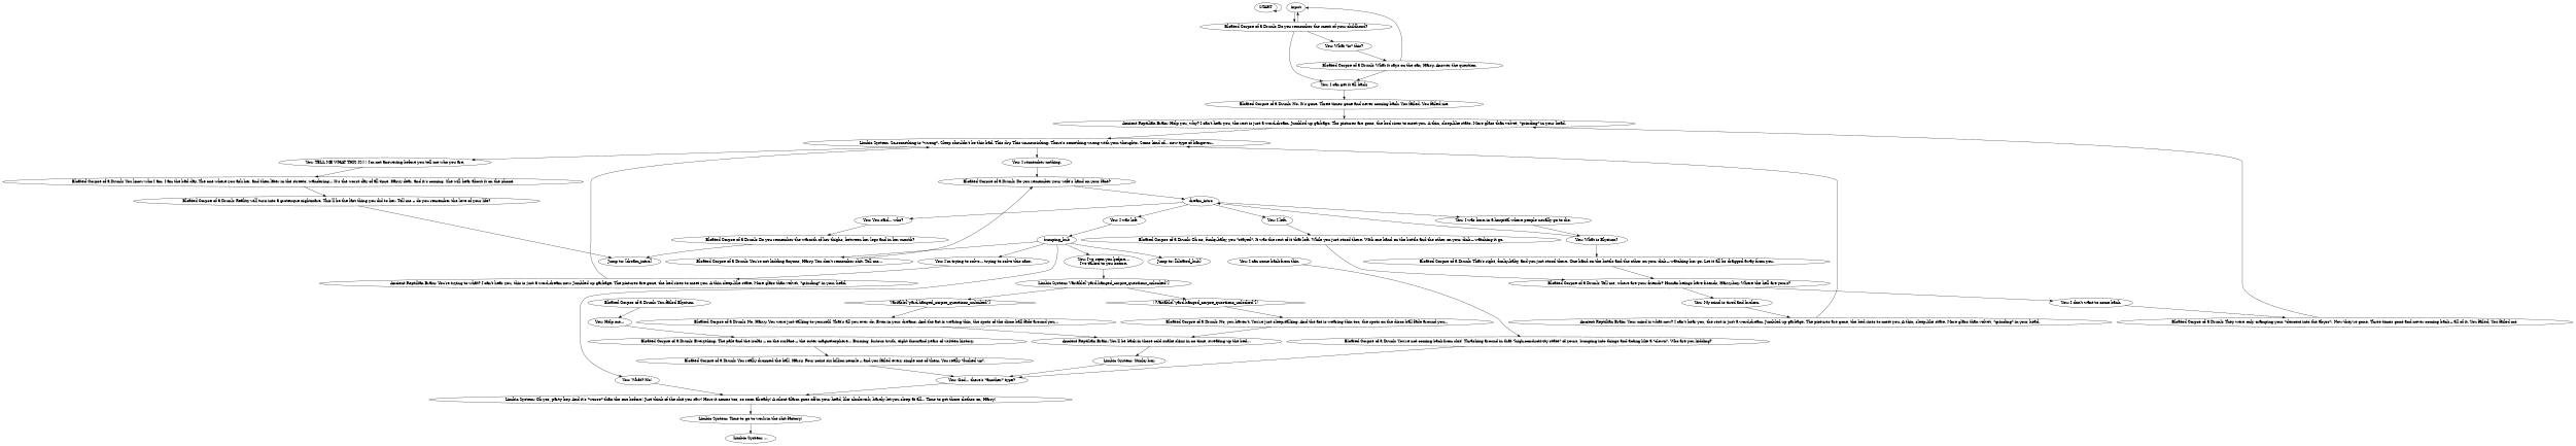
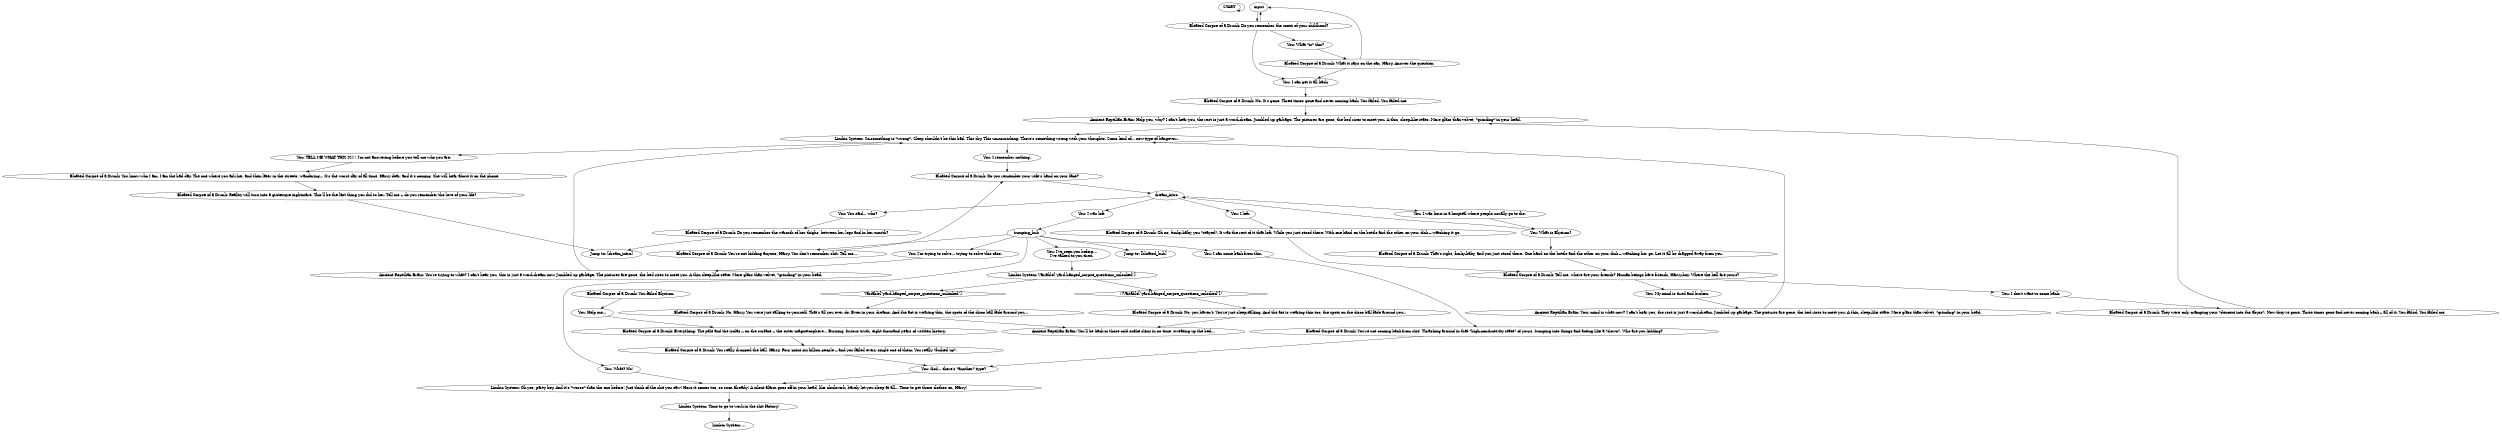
  digraph {
    n1 [label=START]
    n2 [label=input]
    n3 [label="Bloated Corpse of a Drunk: Do you remember the scent of your childhood?"]
    n4 [label="You: I can get it all back."]
    n5 [label="You: What *is* this?"]
    n6 [label="You: I was born in a hospital where people usually go to die."]
    n7 [label="You: What is Elysium?"]
    n8 [label="Bloated Corpse of a Drunk: That's right, funky-baby, and you just stood there. One hand on the bottle and the other on your dick -- watching her go. Let it all be dragged away from you."]
    n9 [label=dream_intro]
    n10 [label="You: TELL ME WHAT THIS IS!!! I'm not answering before you tell me who you are."]
    n11 [label="Bloated Corpse of a Drunk: You know who I am. I am the bad day. The one where you ask her, and then later in the streets, wandering... It's the worst day of all time, Harry dear, and it's coming. She will hear about it on the phone."]
    n12 [label="Bloated Corpse of a Drunk: Reality will turn into a grotesque nightmare. This'll be the last thing you did to her. Tell me -- do you remember the love of your life?"]
    n13 [label="You: What? No!"]
    n14 [label="Limbic System: Oh yes, party boy. And it's *worse* than the one before! Just think of the shit you saw! Here it comes too, so soon already! A silent alarm goes off in your head, like clockwork, barely let you sleep at all... Time to get those clothes on, Harry!"]
    n15 [label="Limbic System: Time to go to work in the shit factory!"]
    n16 [label="Bloated Corpse of a Drunk: Tell me, where are your friends? Human beings have friends, Harry-boy. Where the hell are yours?"]
    n17 [label="Bloated Corpse of a Drunk: You're not kidding anyone, Harry. You don't remember shit. Tell me..."]
    n18 [label="Bloated Corpse of a Drunk: Do you remember your wife's hand on your face?"]
    n19 [label="You: My mind is tired and broken."]
    n20 [label="Ancient Reptilian Brain: Your mind is what now? I can't hear you, the rest is just a word-dream. Jumbled up garbage. The pictures are gone, the bed rises to meet you. A thin, sleep-like state. More glass than velvet, *grinding* in your head."]
    n21 [label="Limbic System: So-something is *wrong*. Sleep shouldn't be this bad. This dry. This un-nourishing. There's something wrong with your thoughts. Some kind of... new type of hangover..."]
    n22 [label="Bloated Corpse of a Drunk: No. It's gone. Three times gone and never coming back. You failed. You failed me."]
    n23 [label="Ancient Reptilian Brain: Help you, why? I can't hear you, the rest is just a word-dream. Jumbled up garbage. The pictures are gone, the bed rises to meet you. A thin, sleep-like state. More glass than velvet, *grinding* in your head."]
    n24 [label="You: I remember nothing."]
    n25 [label="You: God... there's *another* type?"]
    n26 [label="Jump to: [bloated_hub]"]
    n27 [label="You: Help me..."]
    n28 [label="Bloated Corpse of a Drunk: Everything. The pale and the isolas -- on the surface -- the outer magnetosphere... Burning, furious truth, eight thousand years of written history."]
    n29 [label="Bloated Corpse of a Drunk: You really dropped the ball, Harry. Four point six billion people -- and you failed every single one of them. You really *fucked up*."]
    n30 [label=bumping_hub]
-   n31 [label="You: I've seen you before...\nI've talked to you before."]
+   n31 [label="You: I've seen you before...\nI've talked to you tired."]
    n32 [label="You: I'm trying to solve... trying to solve this case."]
    n33 [label="You: I can come back from this."]
    n34 [label="Limbic System: Variable[\"yard.hanged_corpse_questions_unlocked\"]"]
    n35 [label="Ancient Reptilian Brain: You're trying to what? I can't hear you, this is just a word-dream now. Jumbled up garbage. The pictures are gone, the bed rises to meet you. A thin sleep-like state. More glass than velvet, *grinding* in your head."]
    n36 [label="Bloated Corpse of a Drunk: You're not coming back from shit! Thrashing around in that *high-conductivity state* of yours, bumping into things and acting like a *clown*. Who are you kidding?"]
    n37 [label="You: I don't want to come back."]
    n38 [label="Bloated Corpse of a Drunk: You failed Elysium."]
    n39 [label="Jump to: [dream_intro]"]
    n40 [label="You: I left."]
    n41 [label="Bloated Corpse of a Drunk: Oh no, funky-baby, you *stayed*. It was the rest of it that left. While you just stood there. With one hand on the bottle and the other on your dick -- watching it go."]
    n42 [label="Variable[\"yard.hanged_corpse_questions_unlocked\"]" shape=diamond]
    n43 [label="!(Variable[\"yard.hanged_corpse_questions_unlocked\"])" shape=diamond]
-   n44 [label="Limbic System: Stinky boy."]
    n45 [label="Ancient Reptilian Brain: You'll be back in those cold snake skins in no time, sweating up the bed..."]
    n46 [label="Bloated Corpse of a Drunk: What it says on the can, Harry. Answer the question."]
    n47 [label="You: I was left."]
    n48 [label="You: You said... who?"]
    n49 [label="Bloated Corpse of a Drunk: Do you remember the warmth of her thighs, between her legs and in her mouth?"]
    n50 [label="Limbic System: ..."]
    n51 [label="Bloated Corpse of a Drunk: No, Harry. You were just talking to yourself. That's all you ever do. Even in your dreams. And the act is wearing thin, the spots of the disco ball fade around you..."]
    n52 [label="Bloated Corpse of a Drunk: No, you haven't. You're just sleep-talking. And the act is wearing thin too, the spots on the disco ball fade around you..."]
    n53 [label="Bloated Corpse of a Drunk: They were only cramping your *descent into the abyss*. Now they're gone. Three times gone and never coming back -- all of it. You failed. You failed me."]
    n1 -> n1
    n2 -> n3
    n3 -> n2
    n3 -> n4
    n3 -> n5
    n4 -> n22
    n5 -> n46
    n6 -> n7
    n7 -> n8
    n7 -> n9
    n8 -> n16
    n9 -> n6
    n9 -> n40
    n9 -> n47
    n9 -> n48
    n10 -> n11
    n11 -> n12
    n12 -> n39
    n13 -> n14
    n14 -> n15
    n15 -> n50
    n16 -> n19
    n16 -> n37
    n17 -> n18
    n18 -> n9
    n19 -> n20
    n20 -> n21
    n21 -> n10
    n21 -> n24
    n22 -> n23
    n23 -> n21
    n24 -> n18
    n25 -> n14
    n27 -> n28
    n28 -> n29
    n29 -> n25
    n30 -> n13
    n30 -> n17
    n30 -> n26
    n30 -> n31
    n30 -> n32
+   n30 -> n33
    n31 -> n34
    n32 -> n35
    n33 -> n36
    n34 -> n42
    n34 -> n43
    n35 -> n21
    n36 -> n25
    n37 -> n53
    n38 -> n27
    n40 -> n41
    n41 -> n16
    n42 -> n51
    n43 -> n52
-   n44 -> n25
-   n45 -> n44
    n46 -> n2
    n46 -> n4
    n47 -> n30
    n48 -> n49
    n49 -> n39
    n51 -> n45
    n52 -> n45
    n53 -> n23
  }
